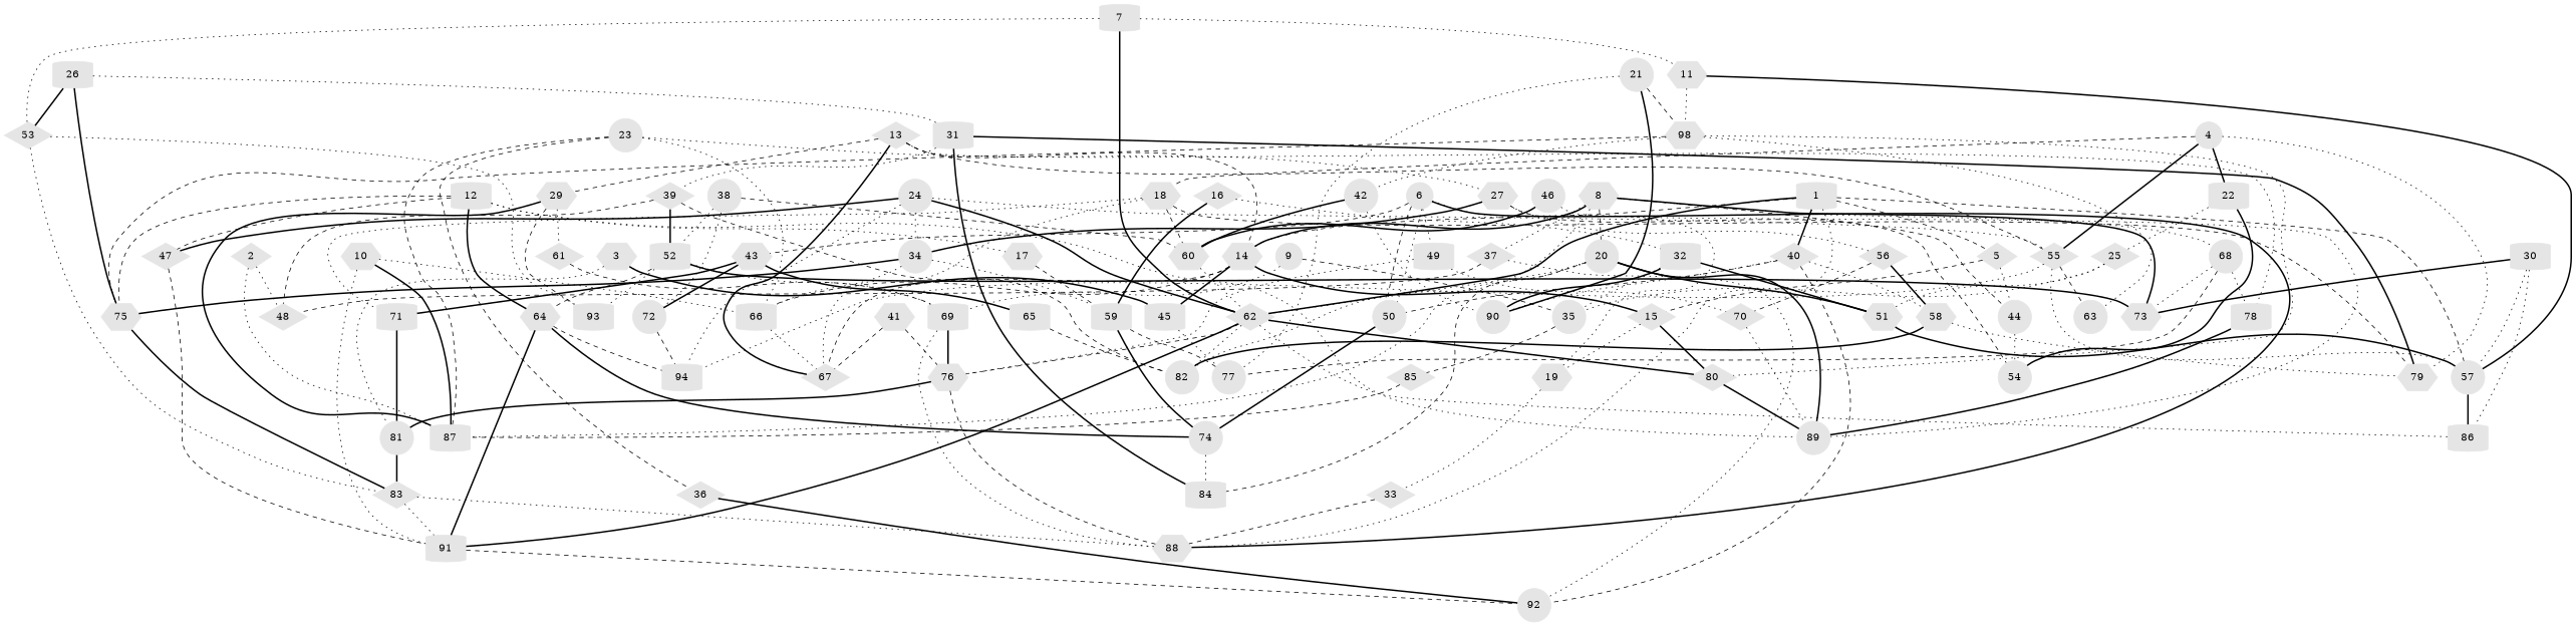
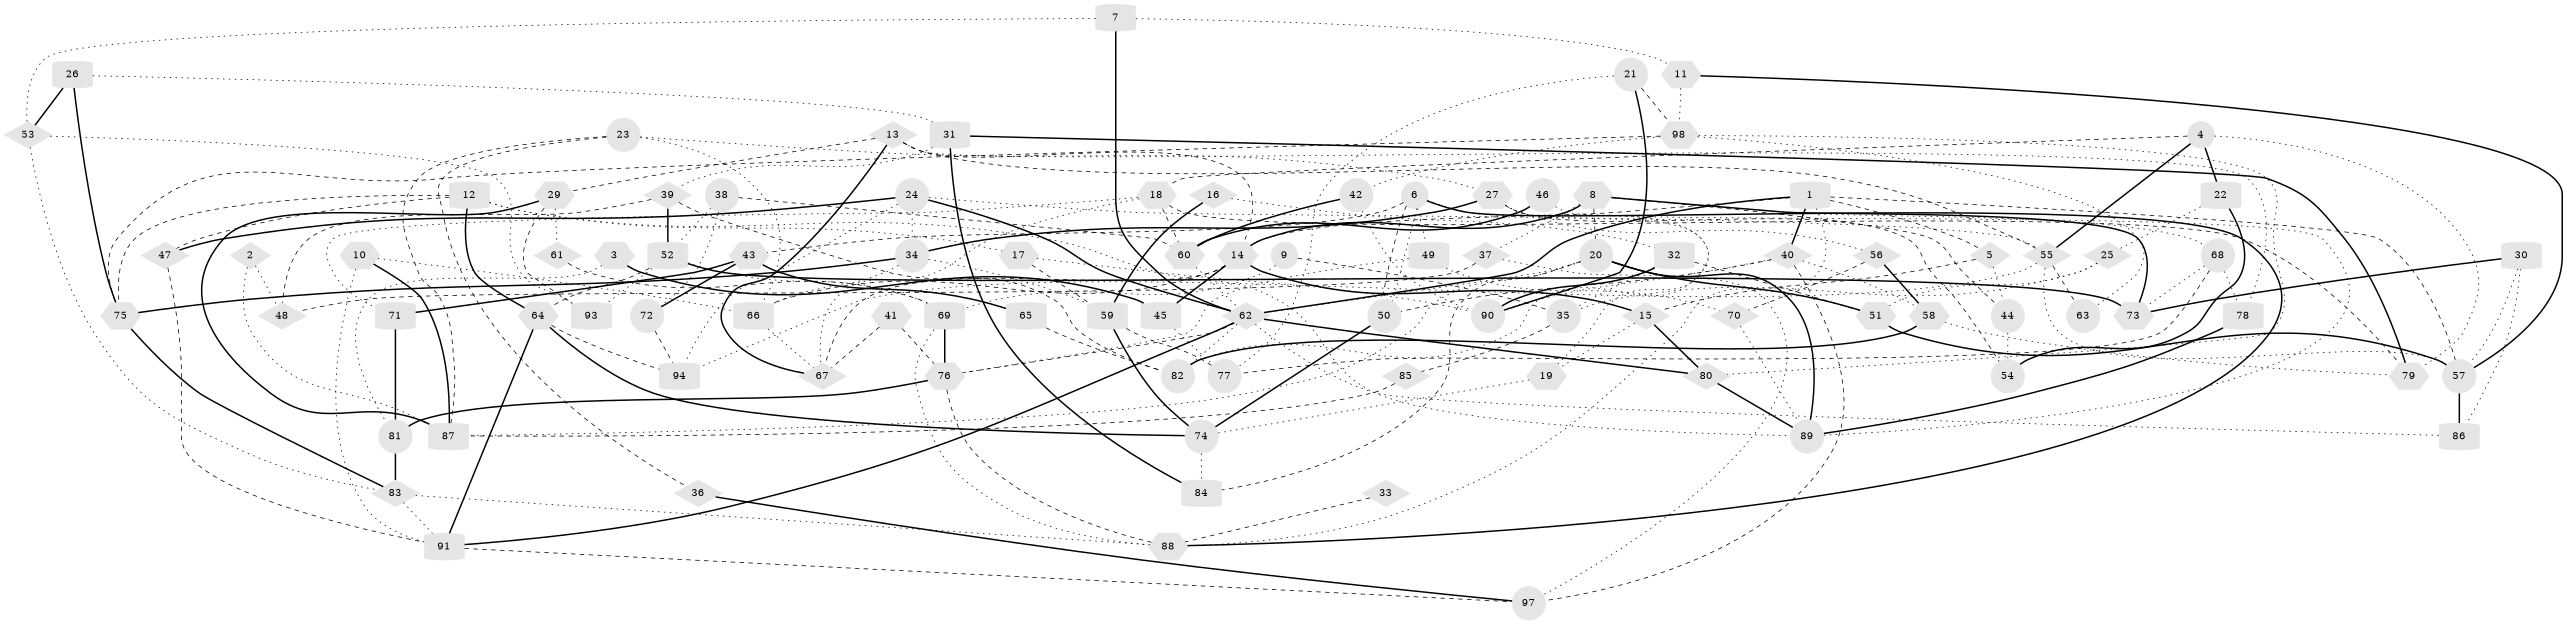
  graph {
    node [color=gray90 shape=circle style=filled]
    edge [style=dotted]
    1 [shape=cylinder]
    5 [shape=diamond]
    14 [shape=hexagon]
    40 [shape=diamond]
    57
    62 [shape=diamond]
    88 [shape=hexagon]
    15 [shape=diamond]
    44
    45 [shape=cylinder]
    66 [shape=cylinder]
    67 [shape=diamond]
    50
    90
-   92
+   92 [label=97]
    58 [shape=hexagon]
    86 [shape=cylinder]
    82
    91 [shape=cylinder]
    80 [shape=diamond]
    76 [shape=hexagon]
    2 [shape=diamond]
    48 [shape=diamond]
    87 [shape=cylinder]
    3 [shape=hexagon]
    81
    77
    83 [shape=diamond]
    18 [shape=hexagon]
    4
    22 [shape=cylinder]
    55 [shape=diamond]
    79 [shape=hexagon]
    60 [shape=hexagon]
    71 [shape=cylinder]
    25 [shape=diamond]
    54
    94 [shape=cylinder]
    63
    19 [shape=hexagon]
    6
    43 [shape=hexagon]
    49 [shape=cylinder]
    33 [shape=diamond]
    72
    65 [shape=cylinder]
    70 [shape=diamond]
    74
    7 [shape=cylinder]
    11 [shape=hexagon]
    53 [shape=diamond]
    n52 [label=98 shape=hexagon]
    93 [shape=cylinder]
    8 [shape=hexagon]
    20
    37 [shape=diamond]
    68
    73 [shape=hexagon]
    89
    51 [shape=hexagon]
    84 [shape=cylinder]
    78 [shape=cylinder]
    9
    35
    69 [shape=cylinder]
    85 [shape=diamond]
    10 [shape=hexagon]
    75 [shape=hexagon]
    42
    12 [shape=cylinder]
    17 [shape=hexagon]
    47 [shape=diamond]
    64 [shape=hexagon]
    59 [shape=cylinder]
    13 [shape=diamond]
    29 [shape=hexagon]
    61 [shape=diamond]
    16 [shape=diamond]
    32 [shape=cylinder]
    21
    23
    27 [shape=hexagon]
    36 [shape=diamond]
    34
    56 [shape=diamond]
    24
    26 [shape=cylinder]
    31 [shape=cylinder]
    39 [shape=diamond]
    30 [shape=cylinder]
    52 [shape=cylinder]
    38
    41 [shape=hexagon]
    46
    1 -- 5 [style=dashed]
    1 -- 14 [style=dashed]
    1 -- 40 [style=bold]
    1 -- 57 [style=dashed]
    1 -- 62 [style=bold]
    1 -- 88
    5 -- 15 [style=dashed]
    5 -- 44
    14 -- 15 [style=bold]
    14 -- 45 [style=bold]
    14 -- 66 [style=dashed]
    14 -- 67 [style=dashed]
    40 -- 50 [style=dashed]
    40 -- 90
    40 -- 92 [style=dashed]
    40 -- 58
    57 -- 86 [style=bold]
    62 -- 86
    62 -- 82
    62 -- 91 [style=bold]
    62 -- 80 [style=bold]
    62 -- 76 [style=dashed]
    15 -- 80 [style=bold]
    15 -- 19
    44 -- 54
    45 -- 77
    66 -- 67
    50 -- 74 [style=bold]
    58 -- 82 [style=bold]
    58 -- 79
    91 -- 92 [style=dashed]
    80 -- 89 [style=bold]
    76 -- 88 [style=dashed]
    76 -- 81 [style=bold]
    2 -- 48
    2 -- 87
    3 -- 45 [style=bold]
    3 -- 81
    81 -- 83 [style=bold]
    83 -- 88
    83 -- 91
    18 -- 67
    18 -- 79 [style=dashed]
    18 -- 60 [style=dashed]
    18 -- 71
    4 -- 18 [style=dashed]
    4 -- 22 [style=bold]
    4 -- 55 [style=bold]
    4 -- 79
    22 -- 25
    22 -- 54 [style=bold]
    55 -- 57
    55 -- 94
    55 -- 63 [style=dashed]
    60 -- 62
    71 -- 81 [style=bold]
    25 -- 51
    25 -- 35
-   19 -- 33
+   19 -- 74
    6 -- 88 [style=bold]
    6 -- 50 [style=dashed]
    6 -- 50
    6 -- 19
    6 -- 43 [style=dashed]
    6 -- 49
    43 -- 71 [style=bold]
    43 -- 72 [style=bold]
    43 -- 65 [style=bold]
    49 -- 76
    49 -- 70
    33 -- 88 [style=dashed]
    72 -- 94 [style=dashed]
    65 -- 82 [style=dashed]
    70 -- 89
    74 -- 84
    7 -- 62 [style=bold]
    7 -- 11
    7 -- 53
    11 -- 57 [style=bold]
    11 -- n52
    53 -- 83
    53 -- 93
    n52 -- 80
    n52 -- 63
    n52 -- 75 [style=dashed]
    n52 -- 42
    8 -- 14 [style=bold]
    8 -- 44 [style=dashed]
-   8 -- 82
+   27 -- 82
    8 -- 20 [style=dashed]
    8 -- 37
    8 -- 68
    8 -- 73 [style=bold]
    20 -- 62
    20 -- 87
    20 -- 89 [style=bold]
    20 -- 51 [style=bold]
    20 -- 84 [style=dashed]
    37 -- 92
    37 -- 48 [style=dashed]
    68 -- 77 [style=dashed]
    68 -- 73
    68 -- 78
    51 -- 57 [style=bold]
    78 -- 89 [style=bold]
    9 -- 35 [style=dashed]
    9 -- 69
    35 -- 85 [style=dashed]
    69 -- 88
    69 -- 76 [style=bold]
    85 -- 87 [style=dashed]
    10 -- 66
    10 -- 91
    10 -- 87 [style=bold]
    75 -- 83 [style=bold]
    42 -- 90
    42 -- 60 [style=bold]
    12 -- 89
    12 -- 75 [style=dashed]
    12 -- 17
    12 -- 47 [style=dashed]
    12 -- 64 [style=bold]
+   17 -- 90
    17 -- 59 [style=dashed]
    47 -- 91 [style=dashed]
    64 -- 91 [style=bold]
    64 -- 94 [style=dashed]
    64 -- 74 [style=bold]
    59 -- 77 [style=dashed]
    59 -- 74 [style=bold]
    13 -- 14 [style=dashed]
    13 -- 67 [style=bold]
    13 -- 55 [style=dashed]
    13 -- 78
    13 -- 29 [style=dashed]
    29 -- 87 [style=bold]
    29 -- 93 [style=dashed]
    29 -- 61
    61 -- 69 [style=dashed]
    16 -- 59 [style=bold]
    16 -- 32
    32 -- 90 [style=bold]
-   32 -- 51 [style=bold]
+   32 -- 51 [style=dashed]
    32 -- 35
    21 -- 90 [style=bold]
    21 -- 77
    21 -- n52 [style=dashed]
    23 -- 66
    23 -- 87 [style=dashed]
    23 -- 27
    23 -- 36 [style=dashed]
    27 -- 54 [style=dashed]
    27 -- 34 [style=bold]
    27 -- 56
    36 -- 92 [style=bold]
    34 -- 66
    34 -- 75 [style=bold]
    34 -- 59
    56 -- 58 [style=bold]
    56 -- 70 [style=dashed]
    24 -- 62 [style=bold]
    24 -- 55
    24 -- 94
    24 -- 47 [style=bold]
    24 -- 34
    26 -- 53 [style=bold]
    26 -- 75 [style=bold]
    26 -- 31
    31 -- 79 [style=bold]
    31 -- 84 [style=bold]
    31 -- 39
    39 -- 82 [style=dashed]
    39 -- 48 [style=dashed]
    39 -- 52 [style=bold]
    30 -- 57
    30 -- 86
    30 -- 73 [style=bold]
    52 -- 93
    52 -- 73 [style=bold]
    52 -- 69
    52 -- 64 [style=dashed]
    38 -- 60 [style=dashed]
    38 -- 72
    38 -- 52
    41 -- 67 [style=dashed]
    41 -- 76 [style=dashed]
    46 -- 60 [style=bold]
    46 -- 89
  }
